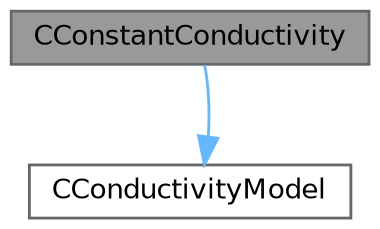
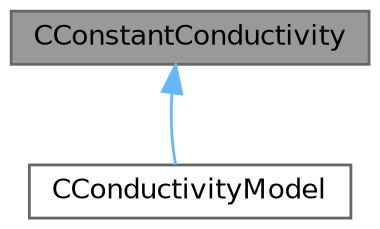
  digraph {
    node [color=gray40 fontname=Helvetica fontsize=10 shape=box style=filled]
    n1 [fillcolor=grey60 fontcolor=black height=0.2 label=CConstantConductivity width=0.4]
    n2 [fillcolor=white height=0.2 label=CConductivityModel width=0.4]
-   n2 -> n1 [color=steelblue1 dir=back fontname=Helvetica fontsize=10 labelfontname=Helvetica labelfontsize=10 style=solid]
+   n1 -> n2 [color=steelblue1 dir=back fontname=Helvetica fontsize=10 labelfontname=Helvetica labelfontsize=10 style=solid]
  }
